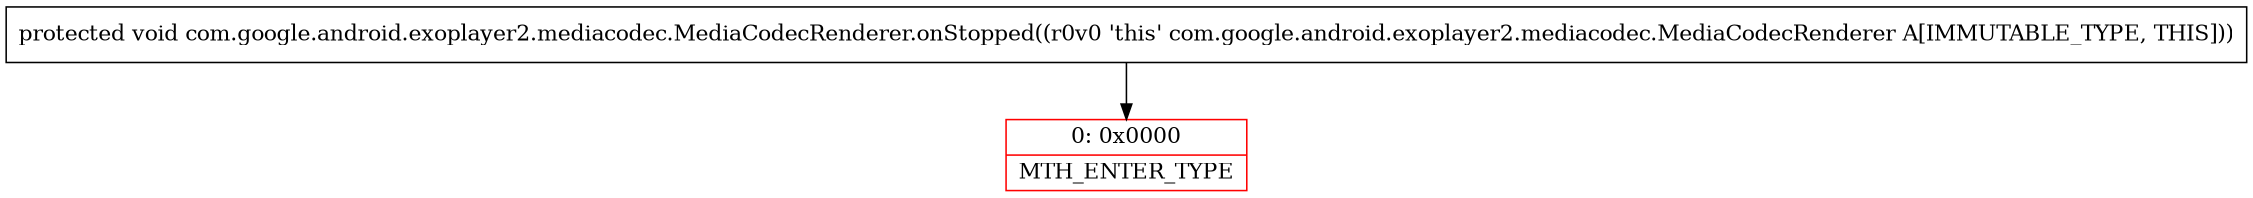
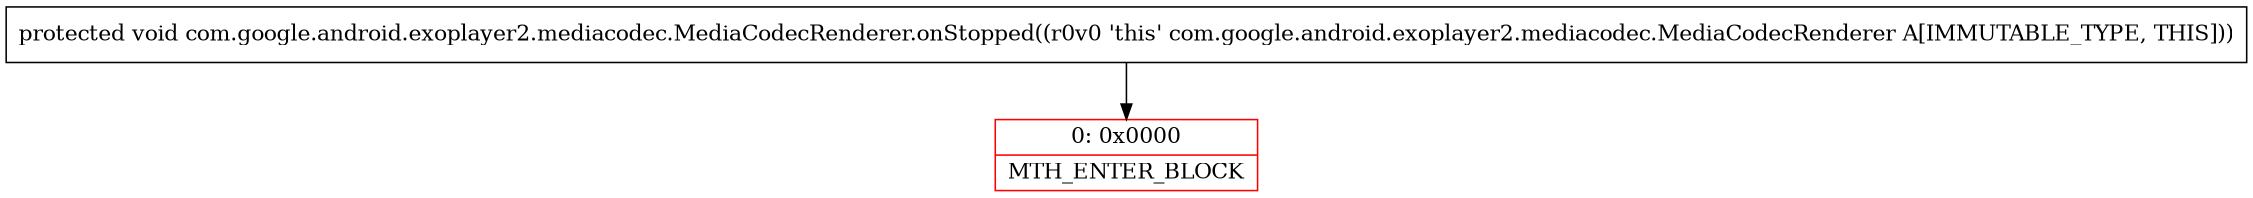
  digraph {
    node [shape=record]
-   n1 [color=red label="{0\:\ 0x0000|MTH_ENTER_TYPE\l}"]
+   n1 [color=red label="{0\:\ 0x0000|MTH_ENTER_BLOCK\l}"]
    n2 [label="{protected void com.google.android.exoplayer2.mediacodec.MediaCodecRenderer.onStopped((r0v0 'this' com.google.android.exoplayer2.mediacodec.MediaCodecRenderer A[IMMUTABLE_TYPE, THIS])) }"]
    subgraph cluster_1 {
      label="R(0)"
    }
    n2 -> n1
  }
